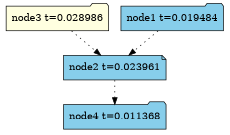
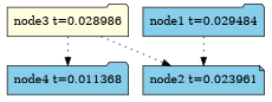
  digraph {
    node [fillcolor=skyblue shape=folder style=filled]
    edge [color=black style=dotted]
    n1 [label="node4 t=0.011368"]
    n2 [fillcolor=lightyellow label="node3 t=0.028986"]
    n3 [label="node2 t=0.023961" shape=note]
-   n4 [label="node1 t=0.019484"]
-   n3 -> n1
+   n4 [label="node1 t=0.029484"]
+   n2 -> n1
    n2 -> n3
    n4 -> n3
  }
